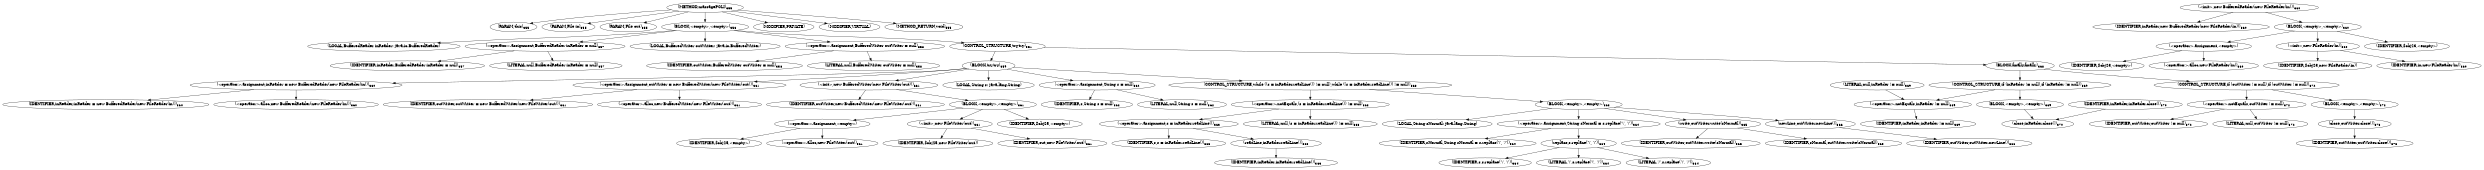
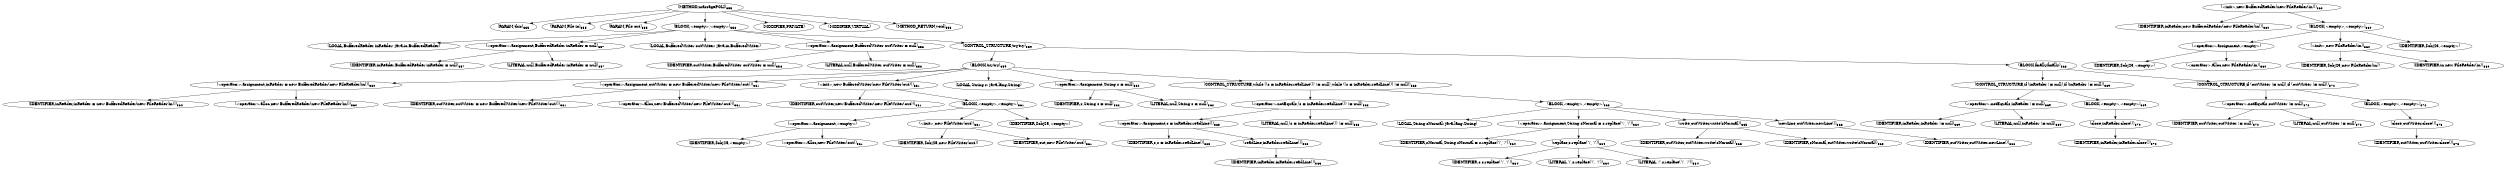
  digraph {
    n1 [label=<(METHOD,massagePCLI)<SUB>355</SUB>>]
    n2 [label=<(PARAM,this)<SUB>355</SUB>>]
    n3 [label=<(PARAM,File in)<SUB>355</SUB>>]
    n4 [label=<(PARAM,File out)<SUB>355</SUB>>]
    n5 [label=<(BLOCK,&lt;empty&gt;,&lt;empty&gt;)<SUB>356</SUB>>]
    n6 [label=<(MODIFIER,PRIVATE)>]
    n7 [label=<(MODIFIER,VIRTUAL)>]
    n8 [label=<(METHOD_RETURN,void)<SUB>555</SUB>>]
    n9 [label=<(LOCAL,BufferedReader inReader: java.io.BufferedReader)>]
    n10 [label=<(&lt;operator&gt;.assignment,BufferedReader inReader = null)<SUB>357</SUB>>]
    n11 [label=<(LOCAL,BufferedWriter outWriter: java.io.BufferedWriter)>]
    n12 [label=<(&lt;operator&gt;.assignment,BufferedWriter outWriter = null)<SUB>358</SUB>>]
-   n13 [label=<(CONTROL_STRUCTURE,try,try)<SUB>351</SUB>>]
+   n13 [label=<(CONTROL_STRUCTURE,try,try)<SUB>359</SUB>>]
    n14 [label=<(IDENTIFIER,inReader,BufferedReader inReader = null)<SUB>357</SUB>>]
    n15 [label=<(LITERAL,null,BufferedReader inReader = null)<SUB>357</SUB>>]
    n16 [label=<(IDENTIFIER,outWriter,BufferedWriter outWriter = null)<SUB>358</SUB>>]
    n17 [label=<(LITERAL,null,BufferedWriter outWriter = null)<SUB>358</SUB>>]
    n18 [label=<(BLOCK,try,try)<SUB>359</SUB>>]
    n19 [label=<(BLOCK,finally,finally)<SUB>368</SUB>>]
    n20 [label=<(&lt;operator&gt;.assignment,inReader = new BufferedReader(new FileReader(in)))<SUB>360</SUB>>]
    n21 [label=<(&lt;operator&gt;.assignment,outWriter = new BufferedWriter(new FileWriter(out)))<SUB>361</SUB>>]
    n22 [label=<(&lt;init&gt;,new BufferedWriter(new FileWriter(out)))<SUB>661</SUB>>]
    n23 [label=<(LOCAL,String s: java.lang.String)>]
    n24 [label=<(&lt;operator&gt;.assignment,String s = null)<SUB>362</SUB>>]
    n25 [label=<(CONTROL_STRUCTURE,while ((s = inReader.readLine()) != null),while ((s = inReader.readLine()) != null))<SUB>363</SUB>>]
    n26 [label=<(CONTROL_STRUCTURE,if (inReader != null),if (inReader != null))<SUB>369</SUB>>]
    n27 [label=<(CONTROL_STRUCTURE,if (outWriter != null),if (outWriter != null))<SUB>372</SUB>>]
    n28 [label=<(IDENTIFIER,inReader,inReader = new BufferedReader(new FileReader(in)))<SUB>360</SUB>>]
    n29 [label=<(&lt;operator&gt;.alloc,new BufferedReader(new FileReader(in)))<SUB>360</SUB>>]
    n30 [label=<(&lt;init&gt;,new BufferedReader(new FileReader(in)))<SUB>360</SUB>>]
    n31 [label=<(IDENTIFIER,inReader,new BufferedReader(new FileReader(in)))<SUB>360</SUB>>]
    n32 [label=<(BLOCK,&lt;empty&gt;,&lt;empty&gt;)<SUB>360</SUB>>]
    n33 [label=<(IDENTIFIER,outWriter,outWriter = new BufferedWriter(new FileWriter(out)))<SUB>361</SUB>>]
    n34 [label=<(&lt;operator&gt;.alloc,new BufferedWriter(new FileWriter(out)))<SUB>361</SUB>>]
    n35 [label=<(IDENTIFIER,outWriter,new BufferedWriter(new FileWriter(out)))<SUB>361</SUB>>]
    n36 [label=<(BLOCK,&lt;empty&gt;,&lt;empty&gt;)<SUB>361</SUB>>]
    n37 [label=<(IDENTIFIER,s,String s = null)<SUB>362</SUB>>]
    n38 [label=<(LITERAL,null,String s = null)<SUB>362</SUB>>]
    n39 [label=<(&lt;operator&gt;.notEquals,(s = inReader.readLine()) != null)<SUB>363</SUB>>]
    n40 [label=<(BLOCK,&lt;empty&gt;,&lt;empty&gt;)<SUB>363</SUB>>]
    n41 [label=<(&lt;operator&gt;.assignment,&lt;empty&gt;)>]
    n42 [label=<(&lt;init&gt;,new FileReader(in))<SUB>360</SUB>>]
    n43 [label=<(IDENTIFIER,$obj23,&lt;empty&gt;)>]
    n44 [label=<(IDENTIFIER,$obj23,&lt;empty&gt;)>]
    n45 [label=<(&lt;operator&gt;.alloc,new FileReader(in))<SUB>360</SUB>>]
    n46 [label=<(IDENTIFIER,$obj23,new FileReader(in))>]
    n47 [label=<(IDENTIFIER,in,new FileReader(in))<SUB>360</SUB>>]
    n48 [label=<(&lt;operator&gt;.assignment,&lt;empty&gt;)>]
    n49 [label=<(&lt;init&gt;,new FileWriter(out))<SUB>361</SUB>>]
    n50 [label=<(IDENTIFIER,$obj25,&lt;empty&gt;)>]
    n51 [label=<(IDENTIFIER,$obj25,&lt;empty&gt;)>]
    n52 [label=<(&lt;operator&gt;.alloc,new FileWriter(out))<SUB>361</SUB>>]
    n53 [label=<(IDENTIFIER,$obj25,new FileWriter(out))>]
    n54 [label=<(IDENTIFIER,out,new FileWriter(out))<SUB>361</SUB>>]
    n55 [label=<(&lt;operator&gt;.assignment,s = inReader.readLine())<SUB>363</SUB>>]
    n56 [label=<(LITERAL,null,(s = inReader.readLine()) != null)<SUB>363</SUB>>]
    n57 [label=<(LOCAL,String sNormal: java.lang.String)>]
    n58 [label=<(&lt;operator&gt;.assignment,String sNormal = s.replace('\\', '/'))<SUB>364</SUB>>]
    n59 [label=<(write,outWriter.write(sNormal))<SUB>365</SUB>>]
    n60 [label=<(newLine,outWriter.newLine())<SUB>366</SUB>>]
    n61 [label=<(IDENTIFIER,s,s = inReader.readLine())<SUB>363</SUB>>]
    n62 [label=<(readLine,inReader.readLine())<SUB>363</SUB>>]
    n63 [label=<(IDENTIFIER,inReader,inReader.readLine())<SUB>363</SUB>>]
    n64 [label=<(IDENTIFIER,sNormal,String sNormal = s.replace('\\', '/'))<SUB>364</SUB>>]
    n65 [label=<(replace,s.replace('\\', '/'))<SUB>364</SUB>>]
    n66 [label=<(IDENTIFIER,outWriter,outWriter.write(sNormal))<SUB>365</SUB>>]
    n67 [label=<(IDENTIFIER,sNormal,outWriter.write(sNormal))<SUB>365</SUB>>]
    n68 [label=<(IDENTIFIER,outWriter,outWriter.newLine())<SUB>366</SUB>>]
    n69 [label=<(IDENTIFIER,s,s.replace('\\', '/'))<SUB>364</SUB>>]
    n70 [label=<(LITERAL,'\\',s.replace('\\', '/'))<SUB>364</SUB>>]
    n71 [label=<(LITERAL,'/',s.replace('\\', '/'))<SUB>364</SUB>>]
    n72 [label=<(&lt;operator&gt;.notEquals,inReader != null)<SUB>369</SUB>>]
    n73 [label=<(BLOCK,&lt;empty&gt;,&lt;empty&gt;)<SUB>369</SUB>>]
    n74 [label=<(&lt;operator&gt;.notEquals,outWriter != null)<SUB>372</SUB>>]
    n75 [label=<(BLOCK,&lt;empty&gt;,&lt;empty&gt;)<SUB>372</SUB>>]
    n76 [label=<(IDENTIFIER,inReader,inReader != null)<SUB>369</SUB>>]
    n77 [label=<(LITERAL,null,inReader != null)<SUB>369</SUB>>]
    n78 [label=<(close,inReader.close())<SUB>370</SUB>>]
    n79 [label=<(IDENTIFIER,inReader,inReader.close())<SUB>370</SUB>>]
    n80 [label=<(IDENTIFIER,outWriter,outWriter != null)<SUB>372</SUB>>]
    n81 [label=<(LITERAL,null,outWriter != null)<SUB>372</SUB>>]
    n82 [label=<(close,outWriter.close())<SUB>373</SUB>>]
    n83 [label=<(IDENTIFIER,outWriter,outWriter.close())<SUB>373</SUB>>]
    n1 -> n2
    n1 -> n3
    n1 -> n4
    n1 -> n5
    n1 -> n6
    n1 -> n7
    n1 -> n8
    n5 -> n9
    n5 -> n10
    n5 -> n11
    n5 -> n12
    n5 -> n13
    n10 -> n14
    n10 -> n15
    n12 -> n16
    n12 -> n17
    n13 -> n18
    n13 -> n19
    n18 -> n20
    n18 -> n21
    n18 -> n22
    n18 -> n23
    n18 -> n24
    n18 -> n25
    n19 -> n26
    n19 -> n27
    n20 -> n28
    n20 -> n29
    n21 -> n33
    n21 -> n34
    n22 -> n35
    n22 -> n36
    n24 -> n37
    n24 -> n38
    n25 -> n39
    n25 -> n40
    n26 -> n72
    n26 -> n73
    n27 -> n74
    n27 -> n75
    n30 -> n31
    n30 -> n32
    n32 -> n41
    n32 -> n42
    n32 -> n43
    n36 -> n48
    n36 -> n49
    n36 -> n50
    n39 -> n55
    n39 -> n56
    n40 -> n57
    n40 -> n58
    n40 -> n59
    n40 -> n60
    n41 -> n44
    n41 -> n45
    n42 -> n46
    n42 -> n47
    n48 -> n51
    n48 -> n52
    n49 -> n53
    n49 -> n54
    n55 -> n61
    n55 -> n62
    n58 -> n64
    n58 -> n65
    n59 -> n66
    n59 -> n67
    n60 -> n68
    n62 -> n63
    n65 -> n69
    n65 -> n70
    n65 -> n71
    n72 -> n76
-   n77 -> n72
+   n72 -> n77
    n73 -> n78
    n74 -> n80
    n74 -> n81
    n75 -> n82
-   n79 -> n78
+   n78 -> n79
    n82 -> n83
  }
